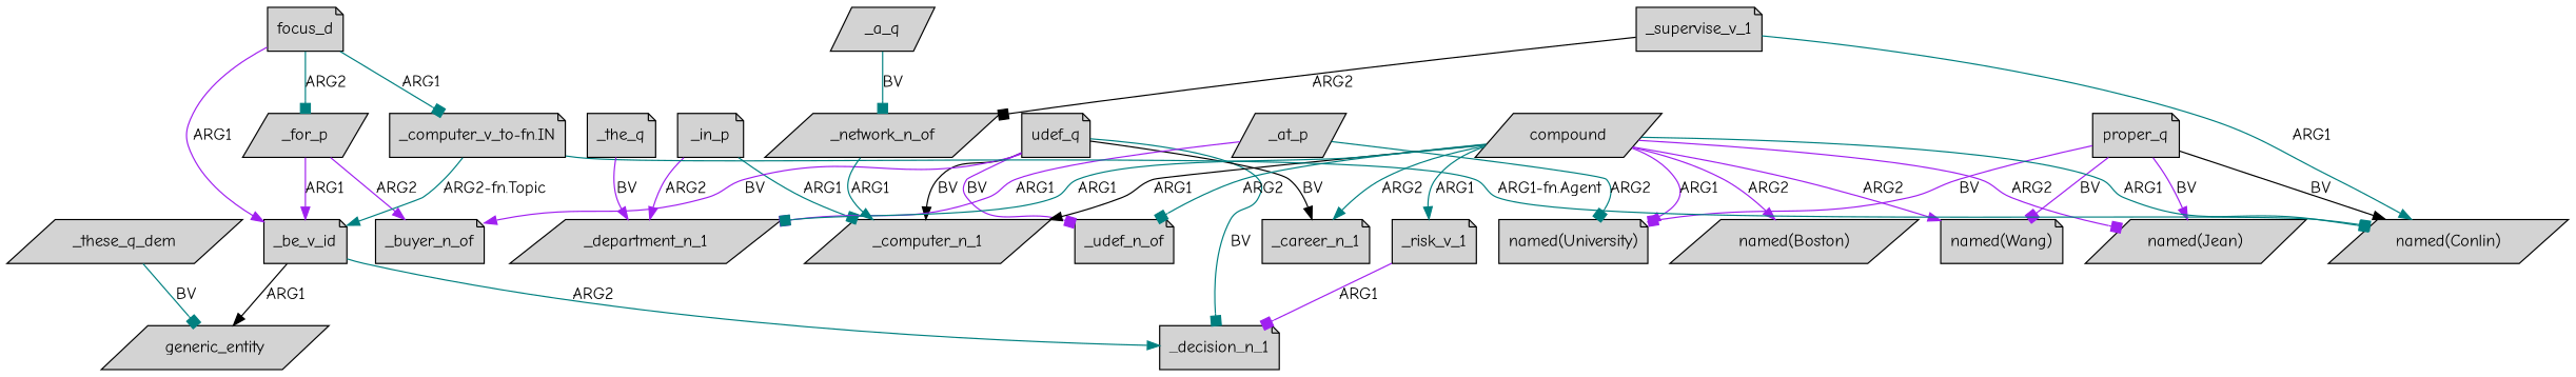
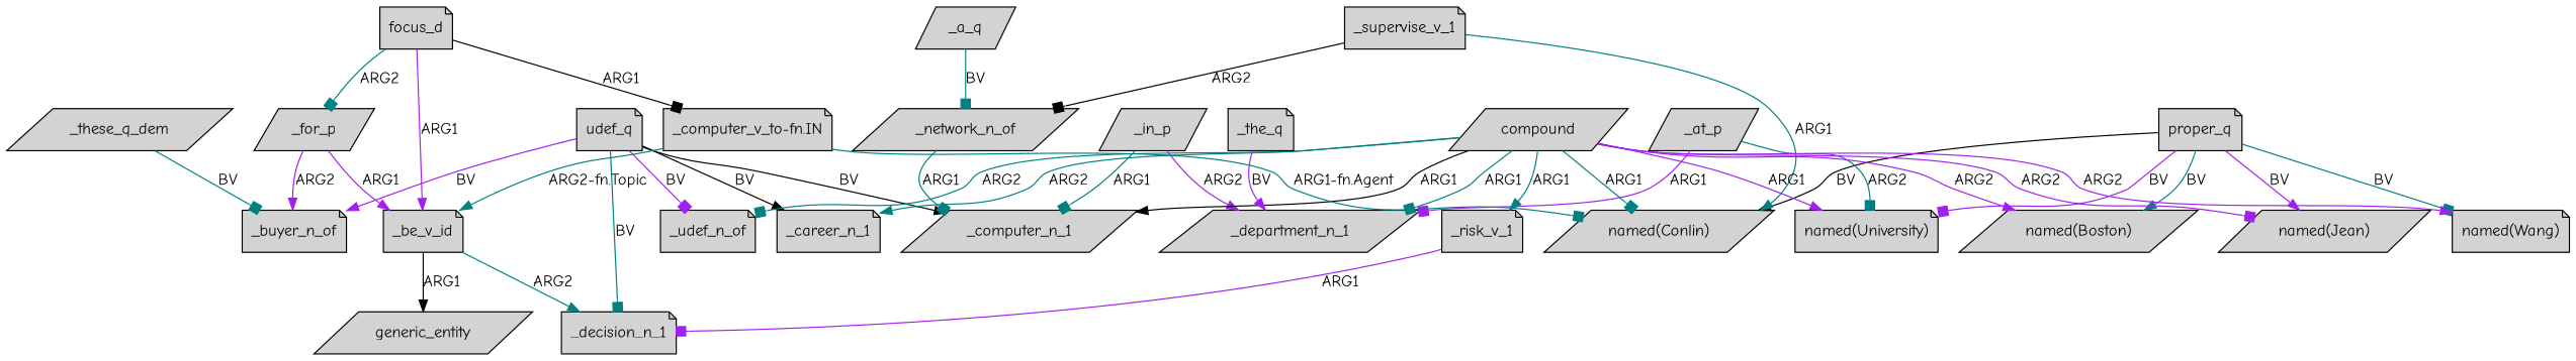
  digraph {
    fontname="Comic Neue"
    node [fontname="Comic Neue" shape=note style=filled]
    edge [arrowhead=normal color=teal fontname="Comic Neue"]
    _risk_v_1
    _decision_n_1
    _these_q_dem [shape=parallelogram]
    generic_entity [shape=parallelogram]
-   _in_p
+   _in_p [shape=parallelogram]
    _computer_n_1 [shape=parallelogram]
    _department_n_1 [shape=parallelogram]
    "named(Boston)" [shape=parallelogram]
    proper_q
    "named(Conlin)" [shape=parallelogram]
    "named(University)"
    "named(Jean)" [shape=parallelogram]
    "named(Wang)"
    _be_v_id
    udef_q
    _buyer_n_of
    n17 [label=_udef_n_of]
    _career_n_1
    _at_p [shape=parallelogram]
    _supervise_v_1
    _network_n_of [shape=parallelogram]
    compound [shape=parallelogram]
    focus_d
    _for_p [shape=parallelogram]
    n25 [label="_computer_v_to-fn.IN"]
    _the_q
    _a_q [shape=parallelogram]
    _risk_v_1 -> _decision_n_1 [arrowhead=box color=purple label=ARG1]
-   _these_q_dem -> generic_entity [arrowhead=box label=BV]
+   _these_q_dem -> _buyer_n_of [arrowhead=box label=BV]
    _in_p -> _computer_n_1 [arrowhead=box label=ARG1]
    _in_p -> _department_n_1 [color=purple label=ARG2]
+   proper_q -> "named(Boston)" [label=BV]
    proper_q -> "named(Conlin)" [color=black label=BV]
    proper_q -> "named(University)" [arrowhead=box color=purple label=BV]
    proper_q -> "named(Jean)" [color=purple label=BV]
-   proper_q -> "named(Wang)" [arrowhead=box color=purple label=BV]
+   proper_q -> "named(Wang)" [arrowhead=box label=BV]
    _be_v_id -> _decision_n_1 [label=ARG2]
    _be_v_id -> generic_entity [color=black label=ARG1]
    udef_q -> _decision_n_1 [arrowhead=box label=BV]
    udef_q -> _computer_n_1 [color=black label=BV]
    udef_q -> _buyer_n_of [color=purple label=BV]
    udef_q -> n17 [arrowhead=box color=purple label=BV]
    udef_q -> _career_n_1 [color=black label=BV]
    _at_p -> _department_n_1 [arrowhead=box color=purple label=ARG1]
    _at_p -> "named(University)" [arrowhead=box label=ARG2]
    _supervise_v_1 -> "named(Conlin)" [label=ARG1]
    _supervise_v_1 -> _network_n_of [arrowhead=box color=black label=ARG2]
-   _network_n_of -> _computer_n_1 [label=ARG1]
+   _network_n_of -> _computer_n_1 [arrowhead=box label=ARG1]
    compound -> _risk_v_1 [label=ARG1]
    compound -> _computer_n_1 [color=black label=ARG1]
    compound -> _department_n_1 [arrowhead=box label=ARG1]
    compound -> "named(Boston)" [color=purple label=ARG2]
    compound -> "named(Conlin)" [arrowhead=box label=ARG1]
    compound -> "named(University)" [color=purple label=ARG1]
    compound -> "named(Jean)" [arrowhead=box color=purple label=ARG2]
    compound -> "named(Wang)" [color=purple label=ARG2]
    compound -> n17 [arrowhead=box label=ARG2]
    compound -> _career_n_1 [label=ARG2]
    focus_d -> _be_v_id [color=purple label=ARG1]
    focus_d -> _for_p [arrowhead=box label=ARG2]
-   focus_d -> n25 [arrowhead=box label=ARG1]
+   focus_d -> n25 [arrowhead=box color=black label=ARG1]
    _for_p -> _be_v_id [color=purple label=ARG1]
    _for_p -> _buyer_n_of [color=purple label=ARG2]
    n25 -> "named(Conlin)" [arrowhead=box label="ARG1-fn.Agent"]
    n25 -> _be_v_id [label="ARG2-fn.Topic"]
    _the_q -> _department_n_1 [color=purple label=BV]
    _a_q -> _network_n_of [arrowhead=box label=BV]
  }
